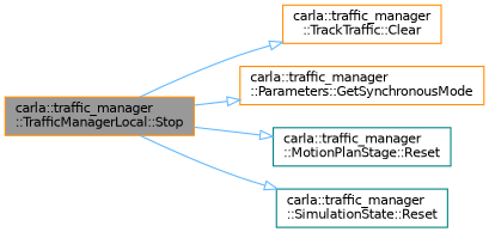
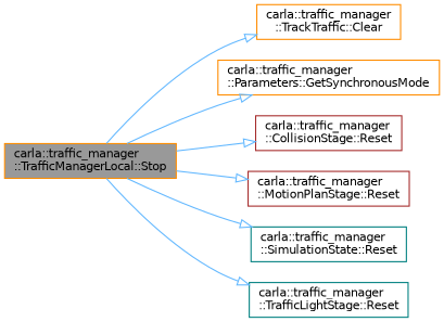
  digraph {
    rankdir=LR
    node [color=darkorange fillcolor=white fontname=Helvetica fontsize=10 shape=box style=filled]
    edge [arrowhead=onormal color=steelblue1 fontname=Helvetica fontsize=10 labelfontname=Helvetica labelfontsize=10 style=solid]
    n1 [fillcolor=grey60 fontcolor=black height=0.2 label="carla::traffic_manager\l::TrafficManagerLocal::Stop" width=0.4]
    n2 [height=0.2 label="carla::traffic_manager\l::TrackTraffic::Clear" width=0.4]
    n3 [height=0.2 label="carla::traffic_manager\l::Parameters::GetSynchronousMode" width=0.4]
-   n5 [color=teal height=0.2 label="carla::traffic_manager\l::MotionPlanStage::Reset" width=0.4]
+   n4 [color=brown height=0.2 label="carla::traffic_manager\l::CollisionStage::Reset" width=0.4]
+   n5 [color=brown height=0.2 label="carla::traffic_manager\l::MotionPlanStage::Reset" width=0.4]
    n6 [color=teal height=0.2 label="carla::traffic_manager\l::SimulationState::Reset" width=0.4]
+   n7 [color=teal height=0.2 label="carla::traffic_manager\l::TrafficLightStage::Reset" width=0.4]
    n1 -> n2
    n1 -> n3
+   n1 -> n4
    n1 -> n5
    n1 -> n6
+   n1 -> n7
  }
